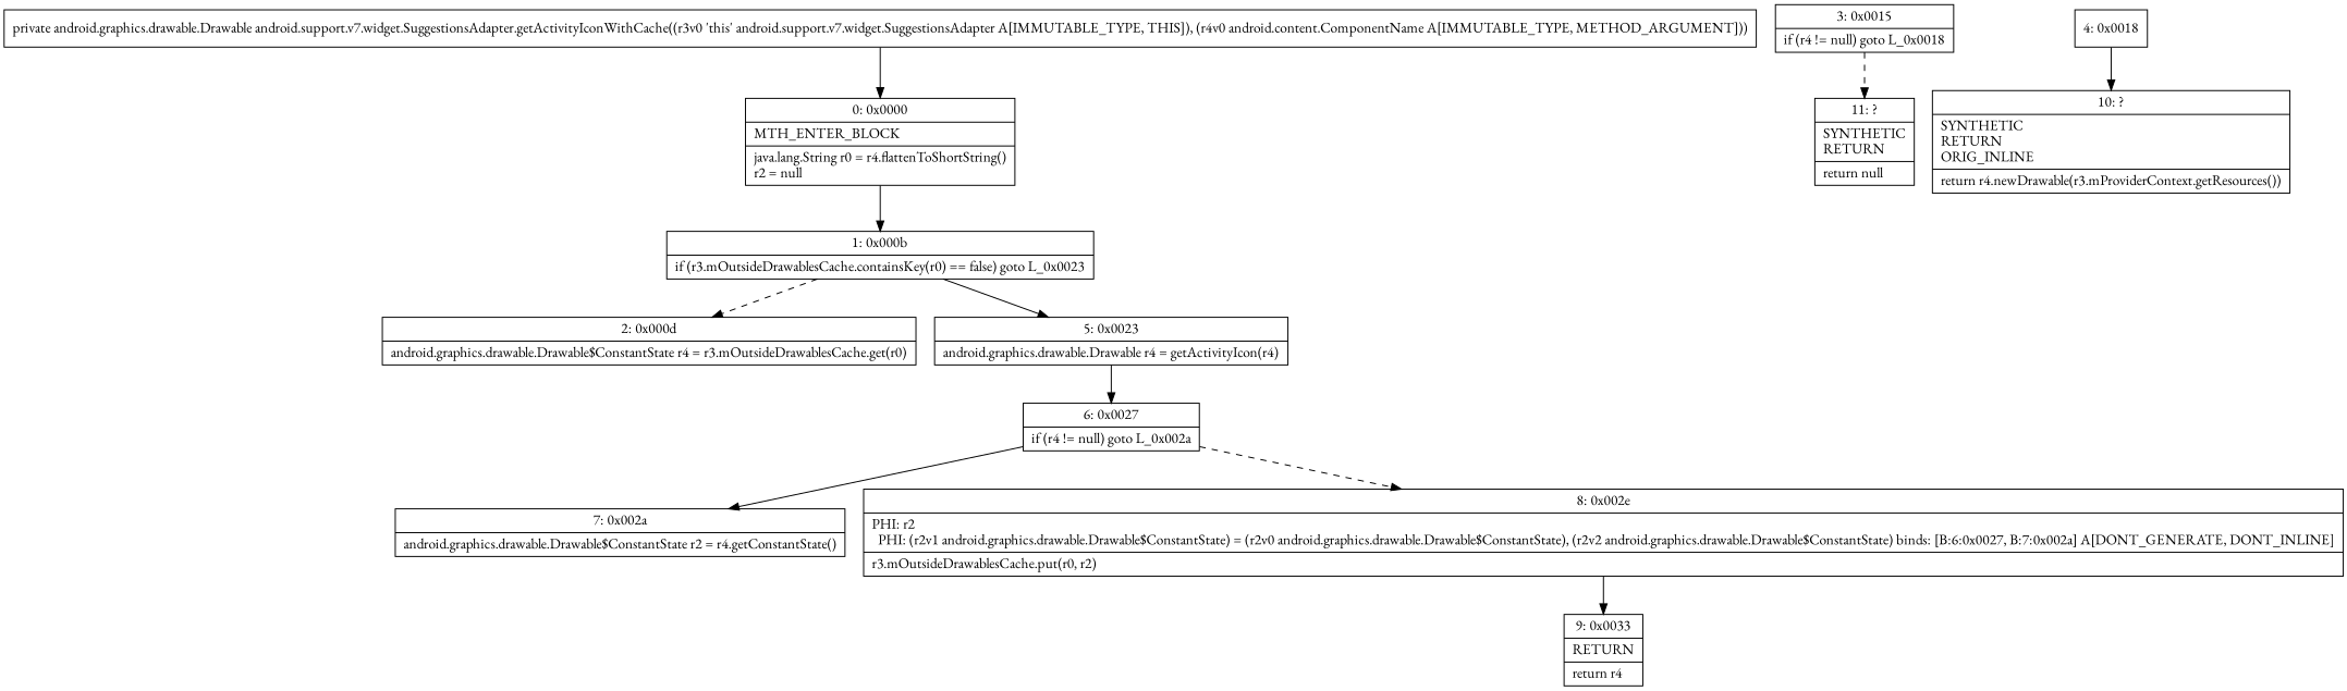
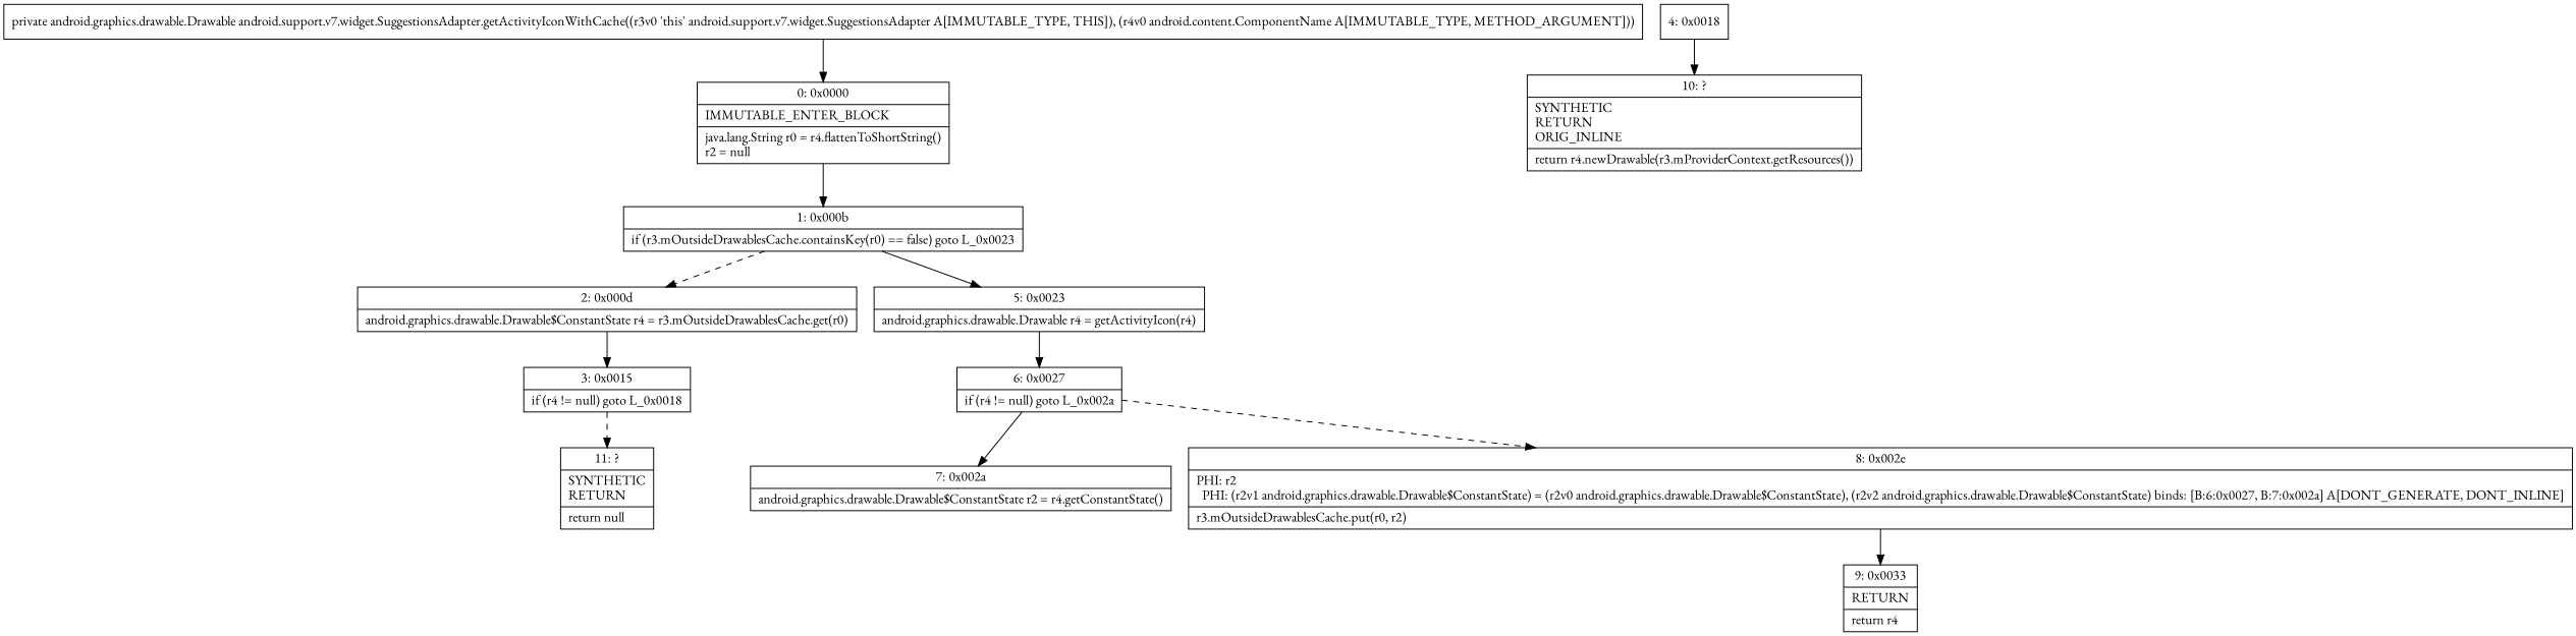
  digraph {
    fontname="EB Garamond"
    node [fontname="EB Garamond" shape=record]
    edge [fontname="EB Garamond"]
-   n1 [label="{0\:\ 0x0000|MTH_ENTER_BLOCK\l|java.lang.String r0 = r4.flattenToShortString()\lr2 = null\l}"]
+   n1 [label="{0\:\ 0x0000|IMMUTABLE_ENTER_BLOCK\l|java.lang.String r0 = r4.flattenToShortString()\lr2 = null\l}"]
    n2 [label="{1\:\ 0x000b|if (r3.mOutsideDrawablesCache.containsKey(r0) == false) goto L_0x0023\l}"]
    n3 [label="{2\:\ 0x000d|android.graphics.drawable.Drawable$ConstantState r4 = r3.mOutsideDrawablesCache.get(r0)\l}"]
    n4 [label="{5\:\ 0x0023|android.graphics.drawable.Drawable r4 = getActivityIcon(r4)\l}"]
    n5 [label="{3\:\ 0x0015|if (r4 != null) goto L_0x0018\l}"]
    n6 [label="{6\:\ 0x0027|if (r4 != null) goto L_0x002a\l}"]
    n7 [label="{11\:\ ?|SYNTHETIC\lRETURN\l|return null\l}"]
    n8 [label="{4\:\ 0x0018}"]
    n9 [label="{10\:\ ?|SYNTHETIC\lRETURN\lORIG_INLINE\l|return r4.newDrawable(r3.mProviderContext.getResources())\l}"]
    n10 [label="{7\:\ 0x002a|android.graphics.drawable.Drawable$ConstantState r2 = r4.getConstantState()\l}"]
    n11 [label="{8\:\ 0x002e|PHI: r2 \l  PHI: (r2v1 android.graphics.drawable.Drawable$ConstantState) = (r2v0 android.graphics.drawable.Drawable$ConstantState), (r2v2 android.graphics.drawable.Drawable$ConstantState) binds: [B:6:0x0027, B:7:0x002a] A[DONT_GENERATE, DONT_INLINE]\l|r3.mOutsideDrawablesCache.put(r0, r2)\l}"]
    n12 [label="{9\:\ 0x0033|RETURN\l|return r4\l}"]
    n13 [label="{private android.graphics.drawable.Drawable android.support.v7.widget.SuggestionsAdapter.getActivityIconWithCache((r3v0 'this' android.support.v7.widget.SuggestionsAdapter A[IMMUTABLE_TYPE, THIS]), (r4v0 android.content.ComponentName A[IMMUTABLE_TYPE, METHOD_ARGUMENT])) }"]
    n1 -> n2
    n2 -> n3 [style=dashed]
    n2 -> n4
+   n3 -> n5
    n4 -> n6
    n5 -> n7 [style=dashed]
    n6 -> n10
    n6 -> n11 [style=dashed]
    n8 -> n9
    n11 -> n12
    n13 -> n1
  }
